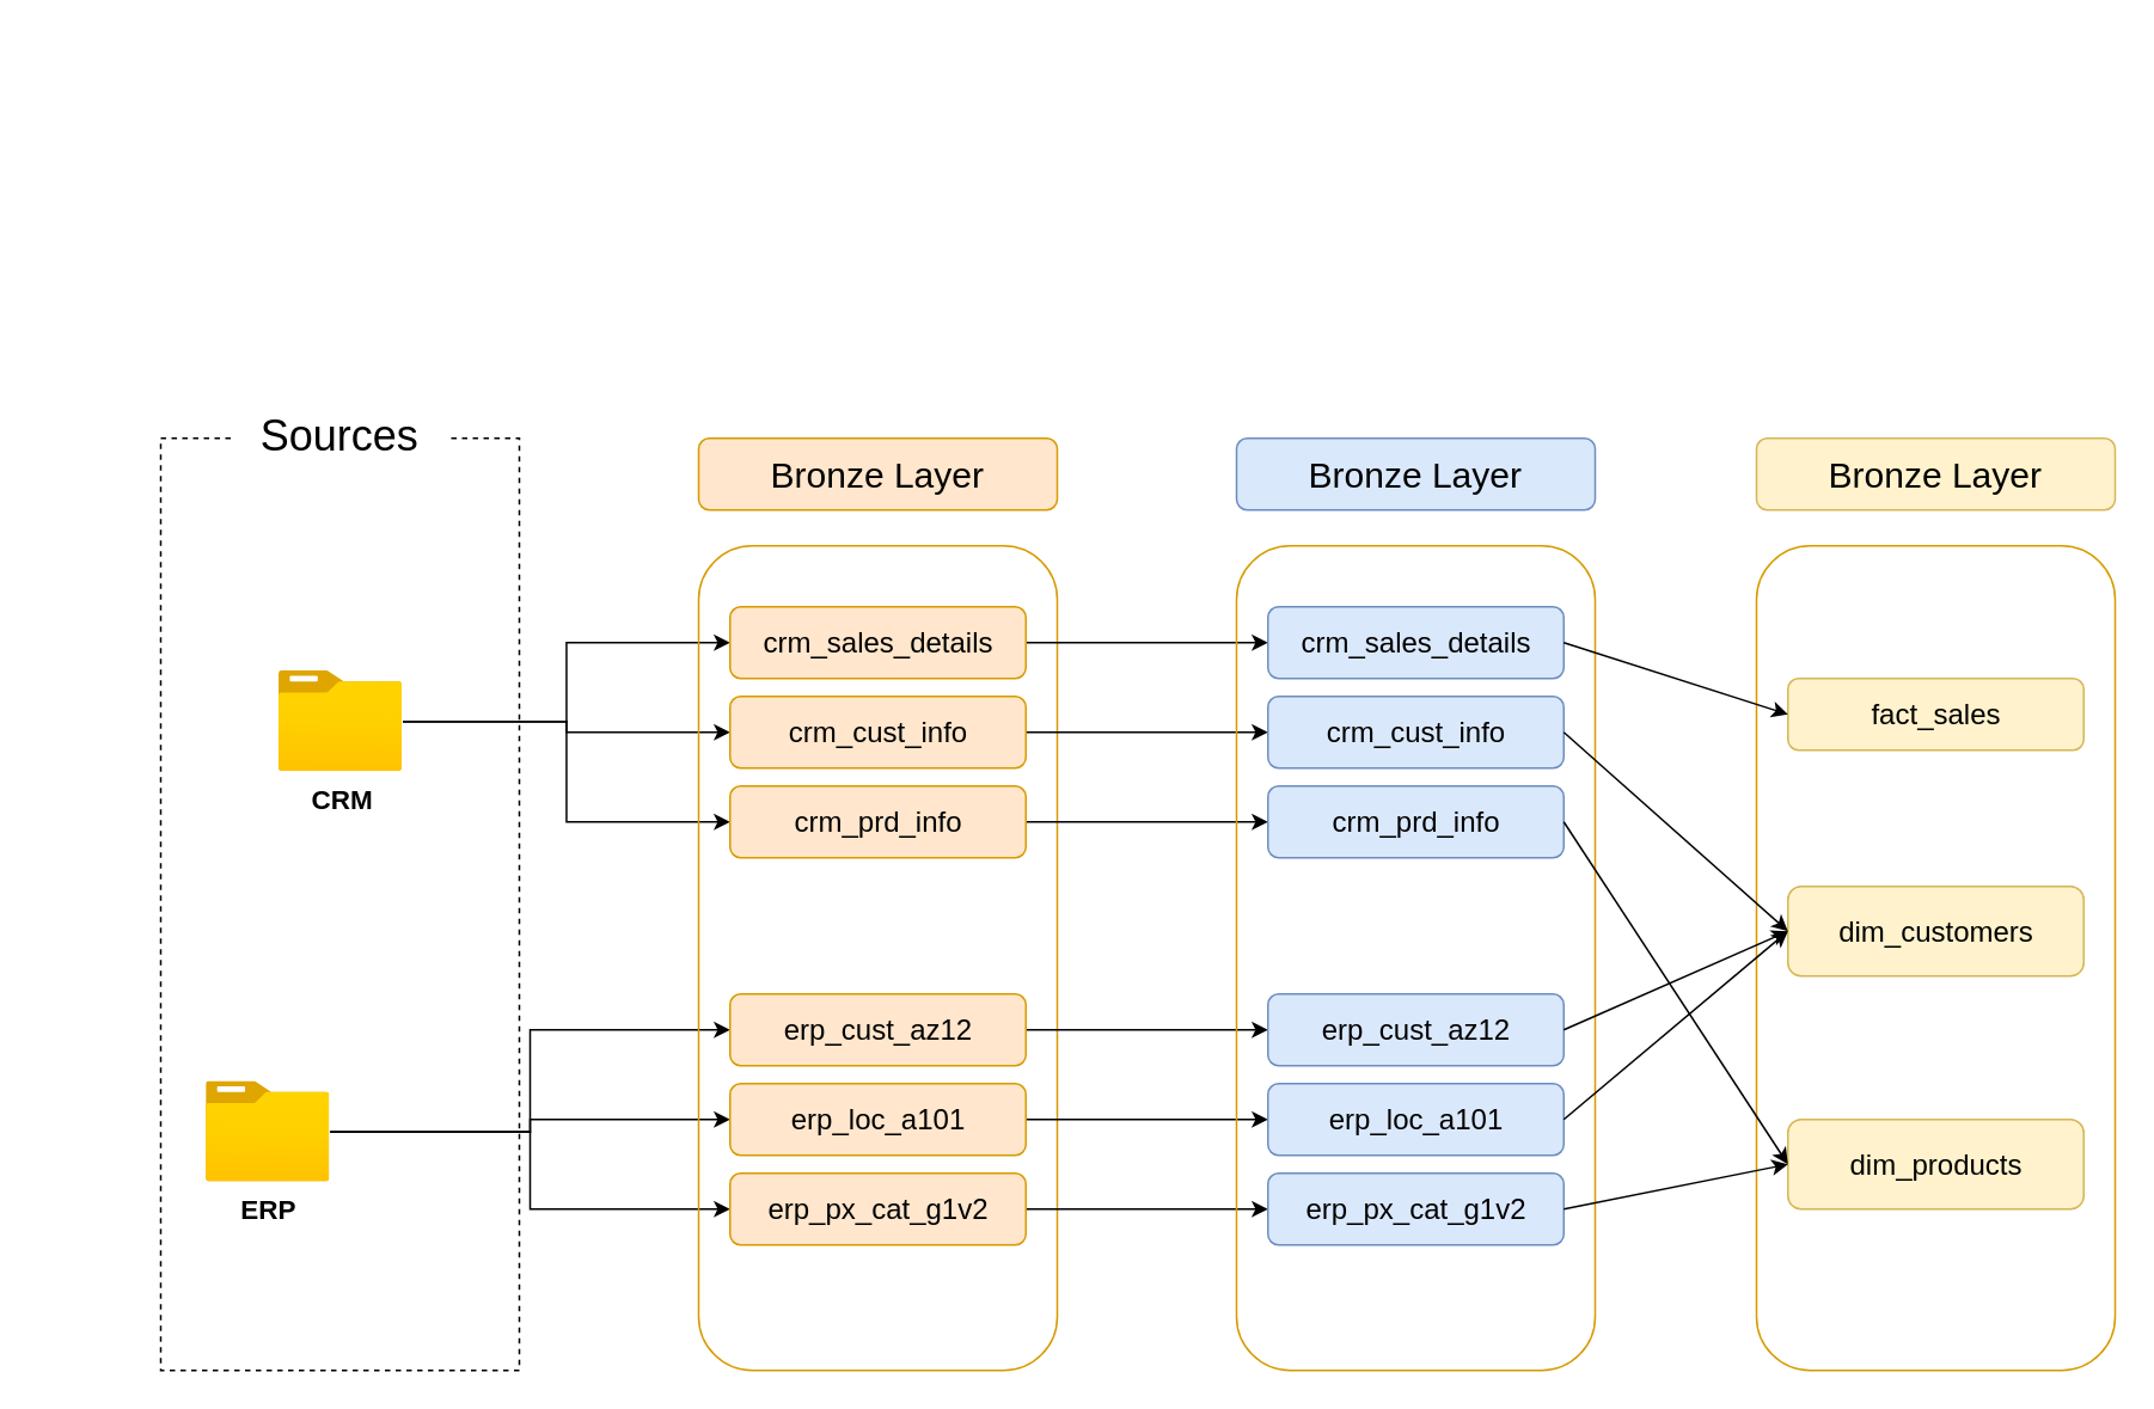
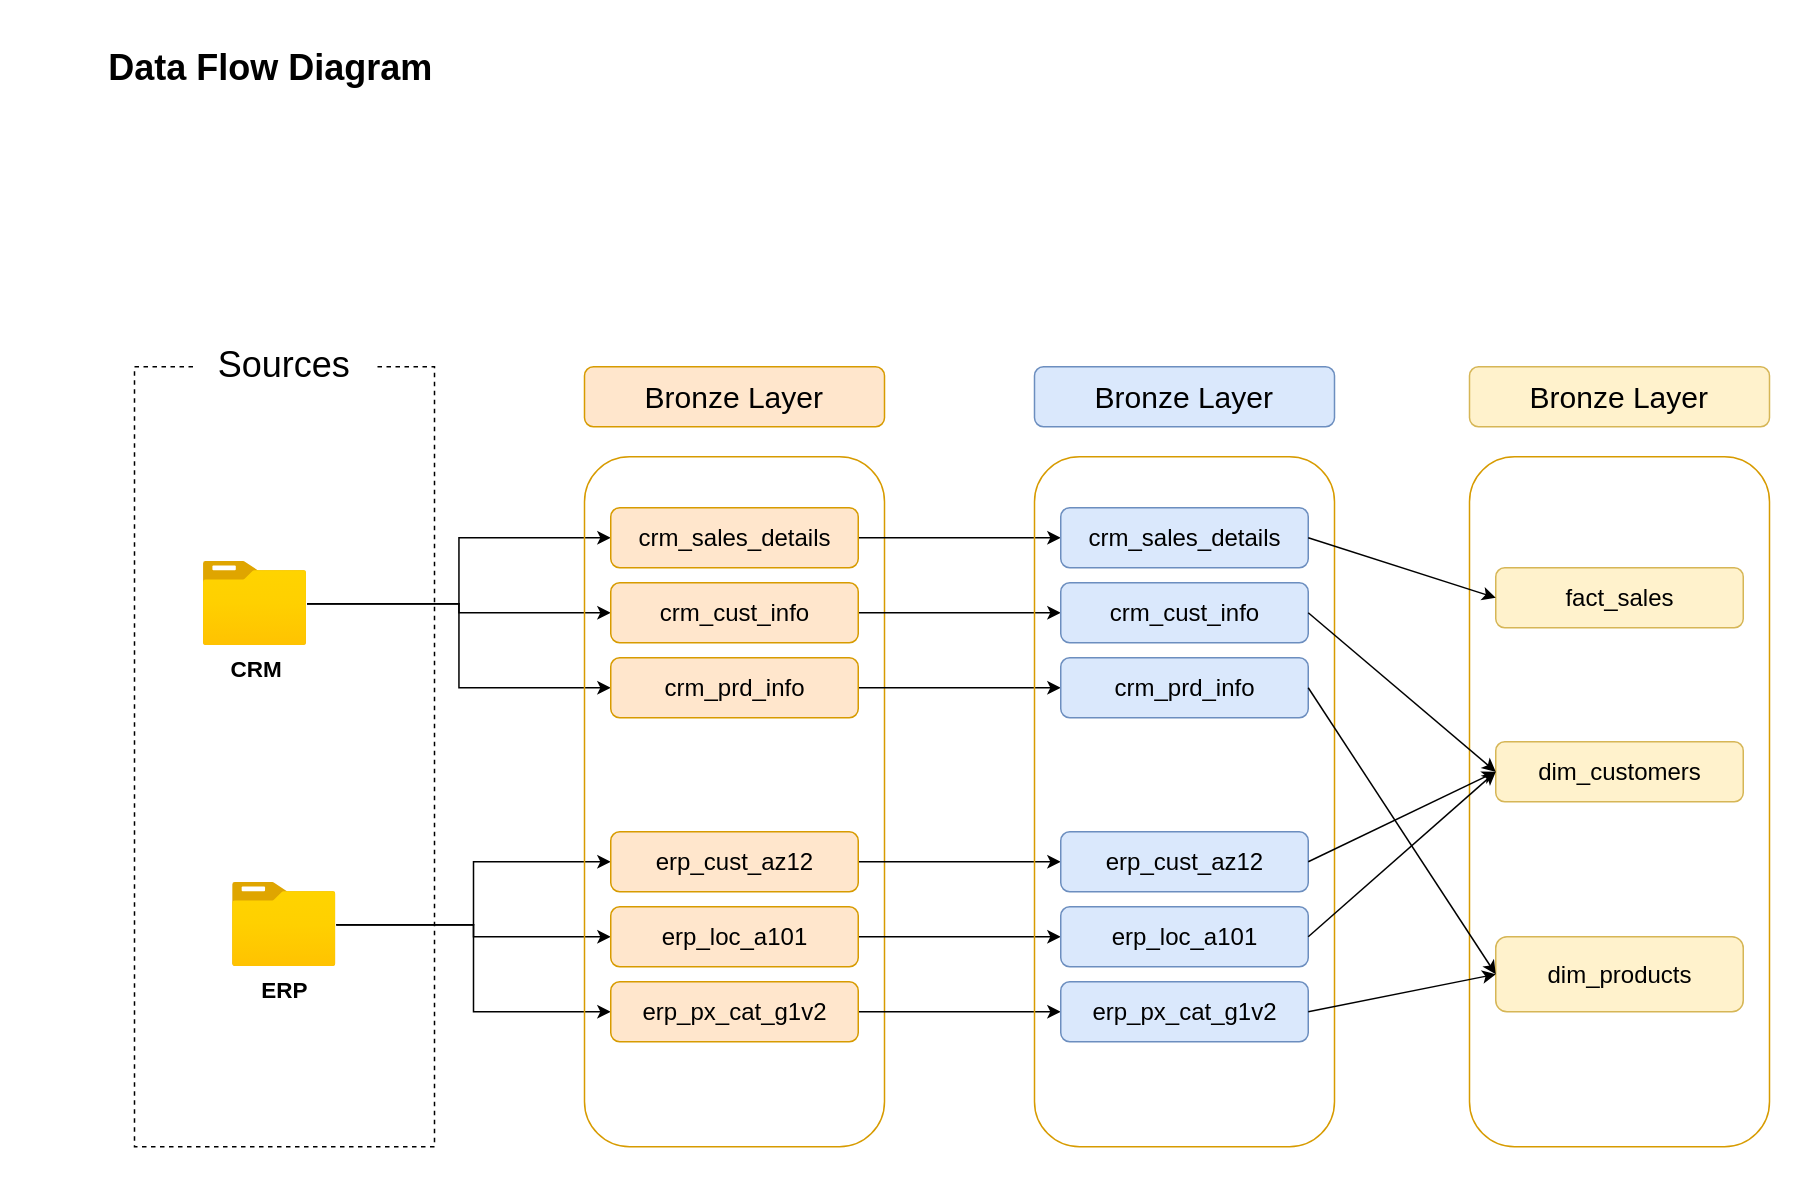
  <mxCell id="0" />
  <mxCell id="1" parent="0" />
+ <mxCell id="2" value="Data Flow Diagram" style="text;html=1;align=center;verticalAlign=middle;whiteSpace=wrap;rounded=0;fontSize=24;fontStyle=1" parent="1" vertex="1"><mxGeometry x="20" y="20" width="320" height="50" as="geometry" /></mxCell>
  <mxCell id="3" value="" style="rounded=0;whiteSpace=wrap;html=1;fillColor=none;dashed=1;" parent="1" vertex="1"><mxGeometry x="89" y="244" width="200" height="520" as="geometry" /></mxCell>
  <mxCell id="4" value="Sources" style="rounded=0;whiteSpace=wrap;html=1;fontSize=24;strokeColor=none;" parent="1" vertex="1"><mxGeometry x="129" y="218" width="120" height="50" as="geometry" /></mxCell>
  <mxCell id="5" style="edgeStyle=orthogonalEdgeStyle;rounded=0;orthogonalLoop=1;jettySize=auto;html=1;entryX=0;entryY=0.5;entryDx=0;entryDy=0;" parent="1" source="8" target="16" edge="1"><mxGeometry relative="1" as="geometry" /></mxCell>
  <mxCell id="6" style="edgeStyle=orthogonalEdgeStyle;rounded=0;orthogonalLoop=1;jettySize=auto;html=1;entryX=0;entryY=0.5;entryDx=0;entryDy=0;" parent="1" source="8" target="18" edge="1"><mxGeometry relative="1" as="geometry" /></mxCell>
  <mxCell id="7" style="edgeStyle=orthogonalEdgeStyle;rounded=0;orthogonalLoop=1;jettySize=auto;html=1;entryX=0;entryY=0.5;entryDx=0;entryDy=0;" parent="1" source="8" target="20" edge="1"><mxGeometry relative="1" as="geometry" /></mxCell>
- <mxCell id="8" value="&lt;b&gt;&lt;font style=&quot;font-size: 15px;&quot;&gt;CRM&lt;/font&gt;&lt;/b&gt;" style="image;aspect=fixed;html=1;points=[];align=center;fontSize=12;image=img/lib/azure2/general/Folder_Blank.svg;" parent="1" vertex="1"><mxGeometry x="155" y="374" width="69" height="56.0" as="geometry" /></mxCell>
+ <mxCell id="8" value="&lt;b&gt;&lt;font style=&quot;font-size: 15px;&quot;&gt;CRM&lt;/font&gt;&lt;/b&gt;" style="image;aspect=fixed;html=1;points=[];align=center;fontSize=12;image=img/lib/azure2/general/Folder_Blank.svg;" parent="1" vertex="1"><mxGeometry x="135" y="374" width="69" height="56.0" as="geometry" /></mxCell>
  <mxCell id="9" style="edgeStyle=orthogonalEdgeStyle;rounded=0;orthogonalLoop=1;jettySize=auto;html=1;entryX=0;entryY=0.5;entryDx=0;entryDy=0;" parent="1" source="12" target="22" edge="1"><mxGeometry relative="1" as="geometry" /></mxCell>
  <mxCell id="10" style="edgeStyle=orthogonalEdgeStyle;rounded=0;orthogonalLoop=1;jettySize=auto;html=1;entryX=0;entryY=0.5;entryDx=0;entryDy=0;" parent="1" source="12" target="24" edge="1"><mxGeometry relative="1" as="geometry" /></mxCell>
  <mxCell id="11" style="edgeStyle=orthogonalEdgeStyle;rounded=0;orthogonalLoop=1;jettySize=auto;html=1;entryX=0;entryY=0.5;entryDx=0;entryDy=0;" parent="1" source="12" target="26" edge="1"><mxGeometry relative="1" as="geometry" /></mxCell>
- <mxCell id="12" value="&lt;font style=&quot;font-size: 15px;&quot;&gt;&lt;b&gt;ERP&lt;/b&gt;&lt;/font&gt;" style="image;aspect=fixed;html=1;points=[];align=center;fontSize=12;image=img/lib/azure2/general/Folder_Blank.svg;" parent="1" vertex="1"><mxGeometry x="114.5" y="603" width="69" height="56.0" as="geometry" /></mxCell>
+ <mxCell id="12" value="&lt;font style=&quot;font-size: 15px;&quot;&gt;&lt;b&gt;ERP&lt;/b&gt;&lt;/font&gt;" style="image;aspect=fixed;html=1;points=[];align=center;fontSize=12;image=img/lib/azure2/general/Folder_Blank.svg;" parent="1" vertex="1"><mxGeometry x="154.5" y="588" width="69" height="56.0" as="geometry" /></mxCell>
  <mxCell id="13" value="" style="rounded=1;whiteSpace=wrap;html=1;fillColor=none;strokeColor=#d79b00;glass=0;" parent="1" vertex="1"><mxGeometry x="389" y="304" width="200" height="460" as="geometry" /></mxCell>
  <mxCell id="14" value="Bronze Layer" style="rounded=1;whiteSpace=wrap;html=1;fontSize=20;fillColor=#ffe6cc;strokeColor=#d79b00;" parent="1" vertex="1"><mxGeometry x="389" y="244" width="200" height="40" as="geometry" /></mxCell>
  <mxCell id="15" style="edgeStyle=orthogonalEdgeStyle;rounded=0;orthogonalLoop=1;jettySize=auto;html=1;entryX=0;entryY=0.5;entryDx=0;entryDy=0;" parent="1" source="16" target="29" edge="1"><mxGeometry relative="1" as="geometry" /></mxCell>
  <mxCell id="16" value="crm_sales_details" style="rounded=1;whiteSpace=wrap;html=1;fontSize=16;fillColor=#ffe6cc;strokeColor=#d79b00;fontStyle=0" parent="1" vertex="1"><mxGeometry x="406.5" y="338" width="165" height="40" as="geometry" /></mxCell>
  <mxCell id="17" style="edgeStyle=orthogonalEdgeStyle;rounded=0;orthogonalLoop=1;jettySize=auto;html=1;entryX=0;entryY=0.5;entryDx=0;entryDy=0;" parent="1" source="18" target="30" edge="1"><mxGeometry relative="1" as="geometry" /></mxCell>
  <mxCell id="18" value="crm_cust_info" style="rounded=1;whiteSpace=wrap;html=1;fontSize=16;fillColor=#ffe6cc;strokeColor=#d79b00;fontStyle=0" parent="1" vertex="1"><mxGeometry x="406.5" y="388" width="165" height="40" as="geometry" /></mxCell>
  <mxCell id="19" style="edgeStyle=orthogonalEdgeStyle;rounded=0;orthogonalLoop=1;jettySize=auto;html=1;" parent="1" source="20" target="31" edge="1"><mxGeometry relative="1" as="geometry" /></mxCell>
  <mxCell id="20" value="crm_prd_info" style="rounded=1;whiteSpace=wrap;html=1;fontSize=16;fillColor=#ffe6cc;strokeColor=#d79b00;fontStyle=0" parent="1" vertex="1"><mxGeometry x="406.5" y="438" width="165" height="40" as="geometry" /></mxCell>
  <mxCell id="21" style="edgeStyle=orthogonalEdgeStyle;rounded=0;orthogonalLoop=1;jettySize=auto;html=1;entryX=0;entryY=0.5;entryDx=0;entryDy=0;" parent="1" source="22" target="32" edge="1"><mxGeometry relative="1" as="geometry" /></mxCell>
  <mxCell id="22" value="erp_cust_az12" style="rounded=1;whiteSpace=wrap;html=1;fontSize=16;fillColor=#ffe6cc;strokeColor=#d79b00;fontStyle=0" parent="1" vertex="1"><mxGeometry x="406.5" y="554" width="165" height="40" as="geometry" /></mxCell>
  <mxCell id="23" style="edgeStyle=orthogonalEdgeStyle;rounded=0;orthogonalLoop=1;jettySize=auto;html=1;entryX=0;entryY=0.5;entryDx=0;entryDy=0;" parent="1" source="24" target="33" edge="1"><mxGeometry relative="1" as="geometry" /></mxCell>
  <mxCell id="24" value="erp_loc_a101" style="rounded=1;whiteSpace=wrap;html=1;fontSize=16;fillColor=#ffe6cc;strokeColor=#d79b00;fontStyle=0" parent="1" vertex="1"><mxGeometry x="406.5" y="604" width="165" height="40" as="geometry" /></mxCell>
  <mxCell id="25" style="edgeStyle=orthogonalEdgeStyle;rounded=0;orthogonalLoop=1;jettySize=auto;html=1;" parent="1" source="26" target="34" edge="1"><mxGeometry relative="1" as="geometry" /></mxCell>
  <mxCell id="26" value="erp_px_cat_g1v2" style="rounded=1;whiteSpace=wrap;html=1;fontSize=16;fillColor=#ffe6cc;strokeColor=#d79b00;fontStyle=0" parent="1" vertex="1"><mxGeometry x="406.5" y="654" width="165" height="40" as="geometry" /></mxCell>
  <mxCell id="27" value="" style="rounded=1;whiteSpace=wrap;html=1;fillColor=none;strokeColor=#d79b00;glass=0;" parent="1" vertex="1"><mxGeometry x="689" y="304" width="200" height="460" as="geometry" /></mxCell>
  <mxCell id="28" value="Bronze Layer" style="rounded=1;whiteSpace=wrap;html=1;fontSize=20;fillColor=#dae8fc;strokeColor=#6c8ebf;" parent="1" vertex="1"><mxGeometry x="689" y="244" width="200" height="40" as="geometry" /></mxCell>
  <mxCell id="29" value="crm_sales_details" style="rounded=1;whiteSpace=wrap;html=1;fontSize=16;fillColor=#dae8fc;strokeColor=#6c8ebf;fontStyle=0" parent="1" vertex="1"><mxGeometry x="706.5" y="338" width="165" height="40" as="geometry" /></mxCell>
  <mxCell id="30" value="crm_cust_info" style="rounded=1;whiteSpace=wrap;html=1;fontSize=16;fillColor=#dae8fc;strokeColor=#6c8ebf;fontStyle=0" parent="1" vertex="1"><mxGeometry x="706.5" y="388" width="165" height="40" as="geometry" /></mxCell>
  <mxCell id="31" value="crm_prd_info" style="rounded=1;whiteSpace=wrap;html=1;fontSize=16;fillColor=#dae8fc;strokeColor=#6c8ebf;fontStyle=0" parent="1" vertex="1"><mxGeometry x="706.5" y="438" width="165" height="40" as="geometry" /></mxCell>
  <mxCell id="32" value="erp_cust_az12" style="rounded=1;whiteSpace=wrap;html=1;fontSize=16;fillColor=#dae8fc;strokeColor=#6c8ebf;fontStyle=0" parent="1" vertex="1"><mxGeometry x="706.5" y="554" width="165" height="40" as="geometry" /></mxCell>
  <mxCell id="33" value="erp_loc_a101" style="rounded=1;whiteSpace=wrap;html=1;fontSize=16;fillColor=#dae8fc;strokeColor=#6c8ebf;fontStyle=0" parent="1" vertex="1"><mxGeometry x="706.5" y="604" width="165" height="40" as="geometry" /></mxCell>
  <mxCell id="34" value="erp_px_cat_g1v2" style="rounded=1;whiteSpace=wrap;html=1;fontSize=16;fillColor=#dae8fc;strokeColor=#6c8ebf;fontStyle=0" parent="1" vertex="1"><mxGeometry x="706.5" y="654" width="165" height="40" as="geometry" /></mxCell>
  <mxCell id="35" value="" style="rounded=1;whiteSpace=wrap;html=1;fillColor=none;strokeColor=#d79b00;glass=0;" vertex="1" parent="1"><mxGeometry x="979" y="304" width="200" height="460" as="geometry" /></mxCell>
  <mxCell id="36" value="Bronze Layer" style="rounded=1;whiteSpace=wrap;html=1;fontSize=20;fillColor=#fff2cc;strokeColor=#d6b656;" vertex="1" parent="1"><mxGeometry x="979" y="244" width="200" height="40" as="geometry" /></mxCell>
  <mxCell id="37" value="fact_sales" style="rounded=1;whiteSpace=wrap;html=1;fontSize=16;fillColor=#fff2cc;strokeColor=#d6b656;fontStyle=0" vertex="1" parent="1"><mxGeometry x="996.5" y="378" width="165" height="40" as="geometry" /></mxCell>
- <mxCell id="38" value="dim_customers" style="rounded=1;whiteSpace=wrap;html=1;fontSize=16;fillColor=#fff2cc;strokeColor=#d6b656;fontStyle=0" vertex="1" parent="1"><mxGeometry x="996.5" y="494" width="165" height="50" as="geometry" /></mxCell>
+ <mxCell id="38" value="dim_customers" style="rounded=1;whiteSpace=wrap;html=1;fontSize=16;fillColor=#fff2cc;strokeColor=#d6b656;fontStyle=0" vertex="1" parent="1"><mxGeometry x="996.5" y="494" width="165" height="40" as="geometry" /></mxCell>
  <mxCell id="39" value="dim_products" style="rounded=1;whiteSpace=wrap;html=1;fontSize=16;fillColor=#fff2cc;strokeColor=#d6b656;fontStyle=0" vertex="1" parent="1"><mxGeometry x="996.5" y="624" width="165" height="50" as="geometry" /></mxCell>
  <mxCell id="40" value="" style="endArrow=classic;html=1;rounded=0;exitX=1;exitY=0.5;exitDx=0;exitDy=0;entryX=0;entryY=0.5;entryDx=0;entryDy=0;" edge="1" parent="1" source="29" target="37"><mxGeometry width="50" height="50" relative="1" as="geometry"><mxPoint x="909" y="374" as="sourcePoint" /><mxPoint x="959" y="324" as="targetPoint" /></mxGeometry></mxCell>
  <mxCell id="41" value="" style="endArrow=classic;html=1;rounded=0;exitX=1;exitY=0.5;exitDx=0;exitDy=0;entryX=0;entryY=0.5;entryDx=0;entryDy=0;" edge="1" parent="1" source="30" target="38"><mxGeometry width="50" height="50" relative="1" as="geometry"><mxPoint x="882" y="368" as="sourcePoint" /><mxPoint x="1007" y="408" as="targetPoint" /></mxGeometry></mxCell>
  <mxCell id="42" value="" style="endArrow=classic;html=1;rounded=0;exitX=1;exitY=0.5;exitDx=0;exitDy=0;entryX=0;entryY=0.5;entryDx=0;entryDy=0;" edge="1" parent="1" source="32" target="38"><mxGeometry width="50" height="50" relative="1" as="geometry"><mxPoint x="899" y="571" as="sourcePoint" /><mxPoint x="1024" y="677" as="targetPoint" /></mxGeometry></mxCell>
  <mxCell id="43" value="" style="endArrow=classic;html=1;rounded=0;exitX=1;exitY=0.5;exitDx=0;exitDy=0;entryX=0;entryY=0.5;entryDx=0;entryDy=0;" edge="1" parent="1" source="33" target="38"><mxGeometry width="50" height="50" relative="1" as="geometry"><mxPoint x="882" y="584" as="sourcePoint" /><mxPoint x="999" y="514" as="targetPoint" /></mxGeometry></mxCell>
  <mxCell id="44" value="" style="endArrow=classic;html=1;rounded=0;exitX=1;exitY=0.5;exitDx=0;exitDy=0;entryX=0;entryY=0.5;entryDx=0;entryDy=0;" edge="1" parent="1" source="31" target="39"><mxGeometry width="50" height="50" relative="1" as="geometry"><mxPoint x="889" y="484" as="sourcePoint" /><mxPoint x="1014" y="424" as="targetPoint" /></mxGeometry></mxCell>
  <mxCell id="45" value="" style="endArrow=classic;html=1;rounded=0;exitX=1;exitY=0.5;exitDx=0;exitDy=0;entryX=0;entryY=0.5;entryDx=0;entryDy=0;" edge="1" parent="1" source="34" target="39"><mxGeometry width="50" height="50" relative="1" as="geometry"><mxPoint x="882" y="634" as="sourcePoint" /><mxPoint x="1007" y="524" as="targetPoint" /></mxGeometry></mxCell>
